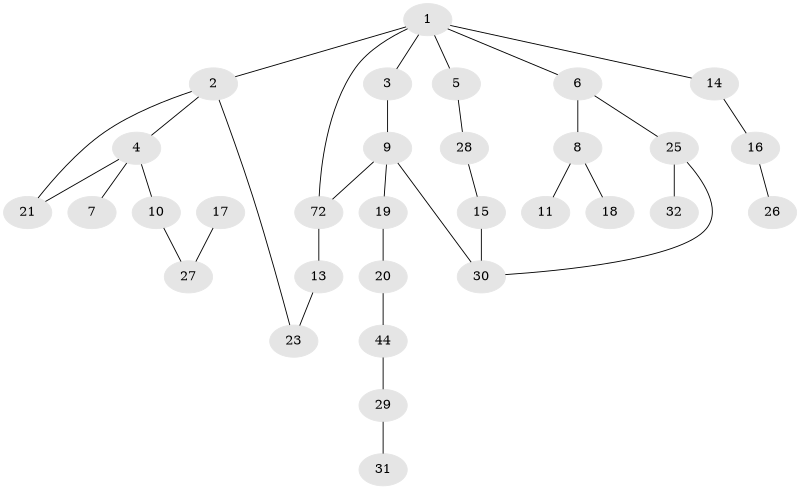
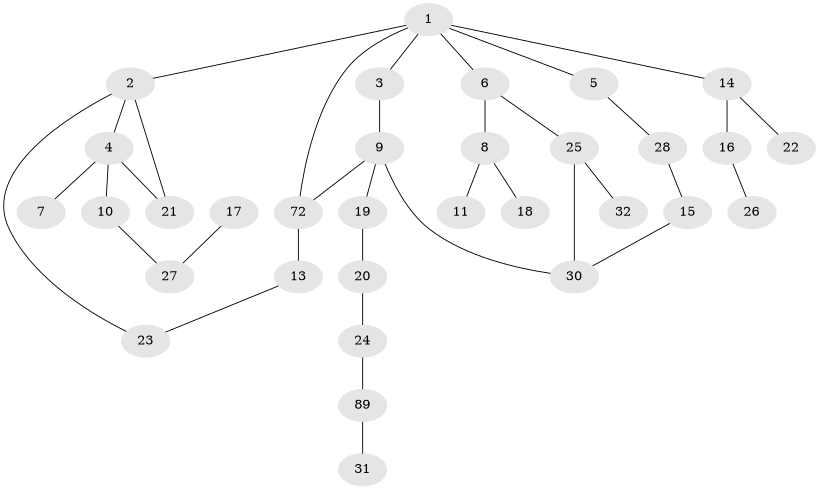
  graph {
    node [color=gray90 style=filled]
    edge [weight=1.0]
    1
    2
    3
    5
    6
    n6 [label=72]
    14
    4
    21
    23
    9
    28
    8
    25
    13
    16
+   22
    7
    10
    19
    30
    27
    15
    11
    18
    32
    20
    17
    26
-   24 [label=44]
-   29
+   24
+   29 [label=89]
    31
    1 -- 2
    1 -- 3
    1 -- 5
    1 -- 6
    1 -- n6
    1 -- 14
    2 -- 4
    2 -- 21
    2 -- 23
    3 -- 9 [weight=4.0]
    5 -- 28
    6 -- 8
    6 -- 25
    n6 -- 13
    14 -- 16
+   14 -- 22
    4 -- 21
    4 -- 7
    4 -- 10
    9 -- n6
    9 -- 19
    9 -- 30
    28 -- 15
    8 -- 11
    8 -- 18
    25 -- 30
    25 -- 32
    13 -- 23
    16 -- 26
    10 -- 27
    19 -- 20
    15 -- 30
    20 -- 24
    17 -- 27
    24 -- 29
    29 -- 31
  }
